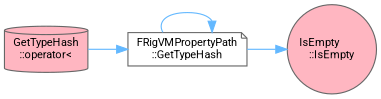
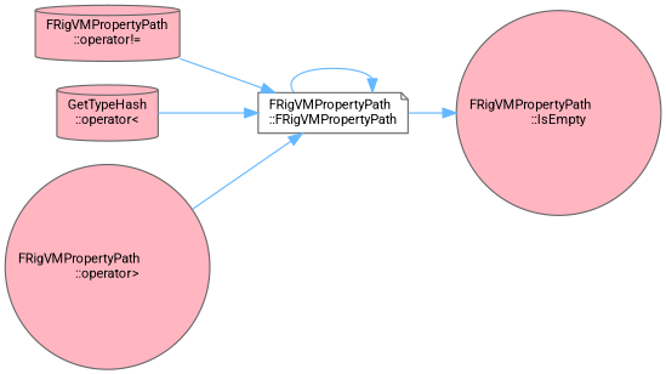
  digraph {
    fontname=Roboto
    rankdir=RL
    node [color=grey40 fillcolor=lightpink fontname=Roboto fontsize=10 shape=circle style=filled]
    edge [color=steelblue1 dir=back fontname=Roboto fontsize=10 labelfontname=Helvetica labelfontsize=10 style=solid]
-   n1 [color=gray40 fontcolor=black height=0.2 label="IsEmpty\l::IsEmpty" width=0.4]
-   n2 [fillcolor=white height=0.2 label="FRigVMPropertyPath\l::GetTypeHash" shape=note width=0.4]
+   n1 [color=gray40 fontcolor=black height=0.2 label="FRigVMPropertyPath\l::IsEmpty" width=0.4]
+   n2 [fillcolor=white height=0.2 label="FRigVMPropertyPath\l::FRigVMPropertyPath" shape=note width=0.4]
+   n3 [height=0.2 label="FRigVMPropertyPath\l::operator!=" shape=cylinder width=0.4]
    n4 [height=0.2 label="GetTypeHash\l::operator\<" shape=cylinder width=0.4]
+   n5 [height=0.2 label="FRigVMPropertyPath\l::operator\>" width=0.4]
    n1 -> n2
    n2 -> n2
+   n2 -> n3
    n2 -> n4
+   n2 -> n5
  }
